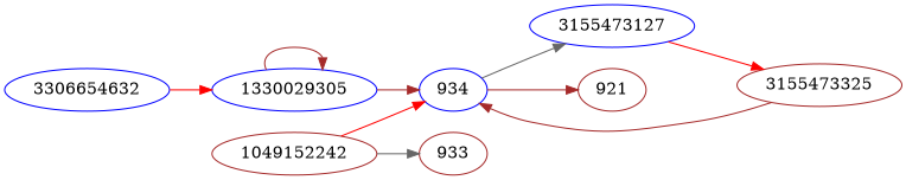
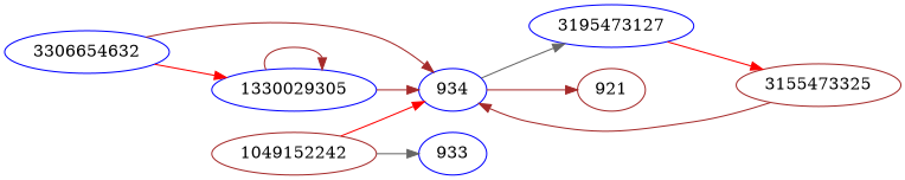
  digraph {
    rankdir=LR
    node [color=blue]
    edge [color=brown]
    934
-   3155473127
+   3155473127 [label=3195473127]
    921 [color=brown]
    3155473325 [color=brown]
    3306654632
    1330029305
    1049152242 [color=brown]
-   933 [color=brown]
+   933
    934 -> 3155473127 [color=gray40]
    934 -> 921
    3155473127 -> 3155473325 [color=red]
    3155473325 -> 934
+   3306654632 -> 934
    3306654632 -> 1330029305 [color=red]
    1330029305 -> 934
    1330029305 -> 1330029305
    1049152242 -> 934 [color=red]
    1049152242 -> 933 [color=gray40]
  }
